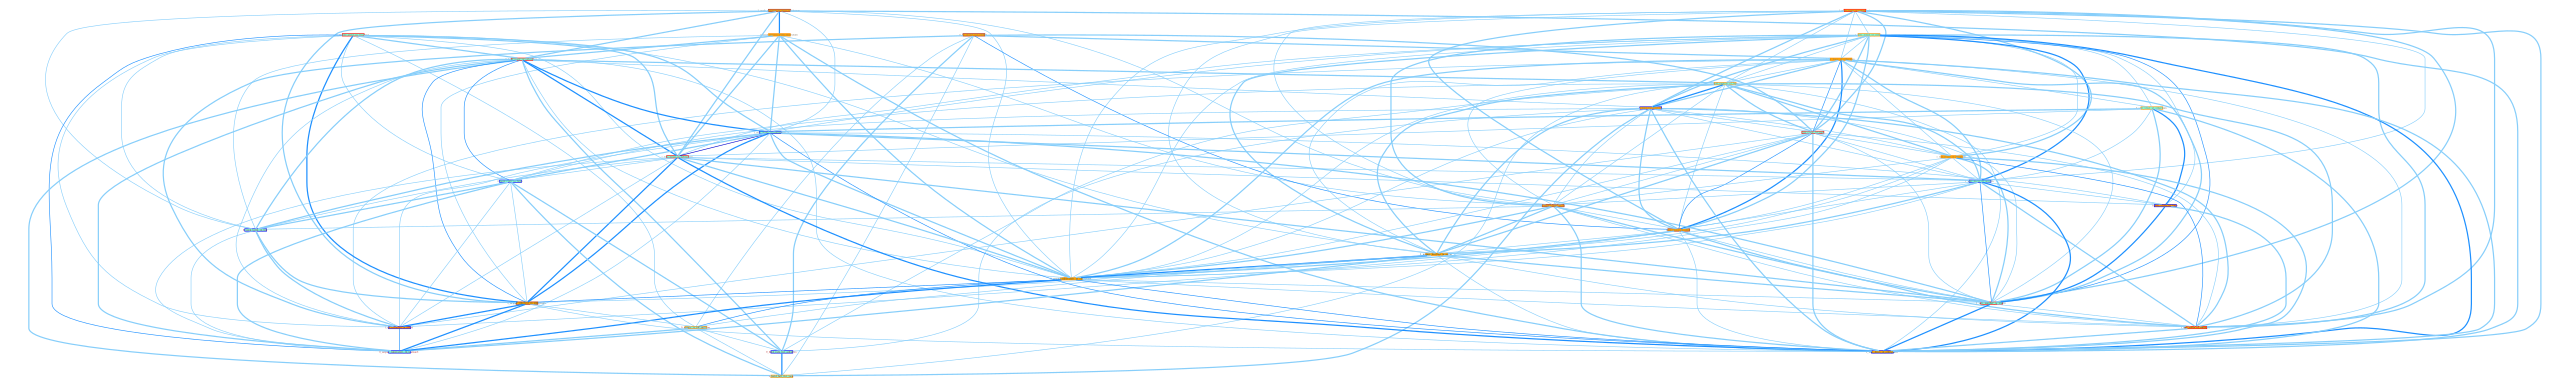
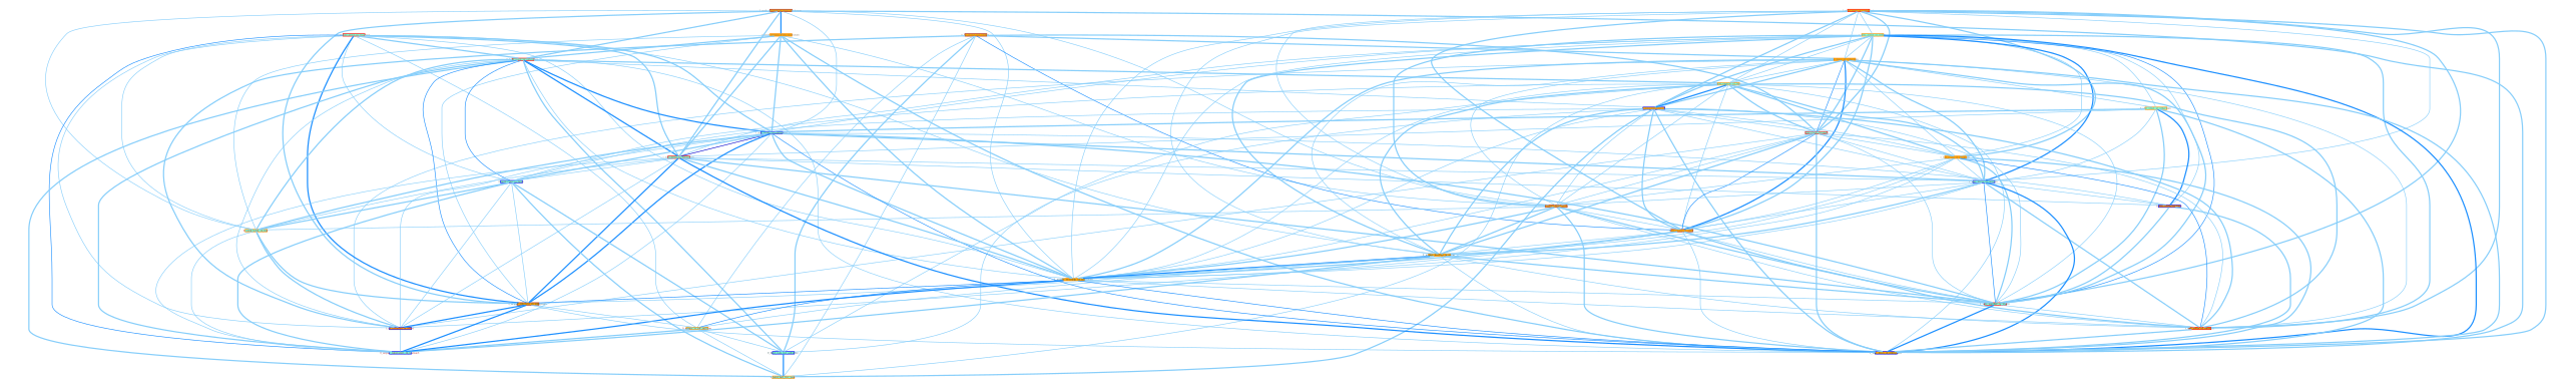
  graph {
    node [color=darkorange fillcolor=orange fixedsize=true fontcolor="#8b7d6b" fontsize=4 shape=polygon style=filled]
    edge [color="#87cefa" style=solid w=1]
    "1_seen_peak_of_construct " [color=red height=.06 width=.5]
    "1_sell_some_of_check " [fillcolor=aquamarine height=.06 width=.5]
    "1_seek_accommod_with_entitynam " [color=brown height=.06 width=.5]
    "0_seek_billion_from_entitynam " [height=.06 width=.5]
    "0_us_proce_for_reduct " [color=brown height=.06 width=.5]
    "1_us_base_of_othernum " [height=.06 width=.5]
    "1_acquir_posit_in_franchis " [color=red fillcolor=aquamarine height=.06 width=.5]
    "0_hold_meet_in_entitynam " [color=red fillcolor=aquamarine height=.06 width=.5]
    "1_hold_equival_of_hear " [fillcolor=aquamarine height=.06 width=.5]
    "0_sell_steel_at_othernum " [fillcolor=aquamarine height=.06 width=.5]
    "1_hold_form_of_it " [color=blue height=.06 width=.5]
    "1_sell_stake_in_entitynam " [color=blue fillcolor=aquamarine height=.06 width=.5]
    "1_us_color_of_flag " [color=red fillcolor=aquamarine height=.06 width=.5]
    "1_sell_plant_in_entitynam " [color=red fillcolor=aquamarine height=.06 width=.5]
    "1_see_flock_of_program " [height=.06 width=.5]
    "1_sell_decis_of_govern " [color=blue fillcolor=aquamarine height=.06 width=.5]
    "1_seek_repay_of_a " [color=brown height=.06 width=.5]
    "1_us_proce_of_offer " [color=brown height=.06 width=.5]
    "0_hold_ralli_in_hope " [color=blue fillcolor=aquamarine height=.06 width=.5]
-   "0_seek_term_in_bid " [color=blue fillcolor=aquamarine fontcolor="#b22222" height=.06 width=.5]
+   "0_seek_term_in_bid " [fillcolor=aquamarine fontcolor="#b22222" height=.06 width=.5]
    "0_us_techniqu_in_heart " [color=blue fontcolor="#b22222" height=.06 width=.5]
    "0_acquir_it_for_million " [fillcolor=aquamarine fontcolor="#b22222" height=.06 width=.5]
    "0_acquir_laboratori_in_transact " [color=blue fillcolor=aquamarine fontcolor="#b22222" height=.06 width=.5]
    "0_sell_stock_at_time " [color=blue fontcolor="#b22222" height=.06 width=.5]
    "1_hold_bill_for_year " [fillcolor=aquamarine fontcolor="#b22222" height=.06 width=.5]
    "1_acquir_million_of_asset " [fontcolor="#2f4f4f" height=.06 width=.5]
-   "1_acquir_laboratori_of_entitynam " [fontcolor="#2f4f4f" height=.06 width=.5]
+   "1_acquir_laboratori_of_entitynam " [fontcolor="#2f4f4f" height=.06 width=.5 label="1_acquir_techniqu_of_entitynam"]
    "1_sell_number_of_share " [color=red fillcolor=aquamarine fontcolor="#2f4f4f" height=.06 width=.5]
    "1_see_reviv_of_interest " [color=red fontcolor="#2f4f4f" height=.06 width=.5]
    "1_sell_divis_of_entitynam " [color=blue fontcolor="#2f4f4f" height=.06 width=.5]
    "1_acquir_interest_in_entitynam " [color=brown fontcolor="#2f4f4f" height=.06 width=.5]
-   "0_hold_rate_for_advertis " [color=blue fillcolor=aquamarine fontcolor="#b22222" height=.06 width=.5]
+   "0_hold_rate_for_advertis " [color=blue fillcolor=aquamarine fontcolor="#2f4f4f" height=.06 width=.5]
    subgraph sub_1 {
      "1_seen_peak_of_construct "
      "1_sell_some_of_check "
      "1_seek_accommod_with_entitynam "
      "0_seek_billion_from_entitynam "
      "0_us_proce_for_reduct "
      "1_us_base_of_othernum "
      "1_acquir_posit_in_franchis "
      "0_hold_meet_in_entitynam "
      "1_hold_equival_of_hear "
      "0_sell_steel_at_othernum "
      "1_hold_form_of_it "
      "1_sell_stake_in_entitynam "
      "1_us_color_of_flag "
      "1_sell_plant_in_entitynam "
      "1_see_flock_of_program "
      "1_sell_decis_of_govern "
      "1_seek_repay_of_a "
      "1_us_proce_of_offer "
      "0_hold_ralli_in_hope "
    }
    subgraph sub_2 {
      "0_seek_term_in_bid "
      "0_us_techniqu_in_heart "
      "0_acquir_it_for_million "
      "0_acquir_laboratori_in_transact "
      "0_sell_stock_at_time "
      "1_hold_bill_for_year "
    }
    "1_seen_peak_of_construct " -- "1_sell_some_of_check "
    "1_seen_peak_of_construct " -- "1_us_base_of_othernum "
    "1_seen_peak_of_construct " -- "1_hold_equival_of_hear "
    "1_seen_peak_of_construct " -- "1_hold_form_of_it " [style=bold]
    "1_seen_peak_of_construct " -- "1_us_color_of_flag " [style=bold]
    "1_seen_peak_of_construct " -- "1_see_flock_of_program " [style=bold]
    "1_seen_peak_of_construct " -- "1_sell_decis_of_govern "
    "1_seen_peak_of_construct " -- "1_seek_repay_of_a "
    "1_seen_peak_of_construct " -- "1_us_proce_of_offer " [style=bold]
    "1_seen_peak_of_construct " -- "1_acquir_million_of_asset "
    "1_seen_peak_of_construct " -- "1_acquir_laboratori_of_entitynam "
    "1_seen_peak_of_construct " -- "1_sell_number_of_share " [style=bold]
    "1_seen_peak_of_construct " -- "1_see_reviv_of_interest " [style=bold]
    "1_seen_peak_of_construct " -- "1_sell_divis_of_entitynam " [style=bold]
    "1_sell_some_of_check " -- "1_us_base_of_othernum "
    "1_sell_some_of_check " -- "1_hold_equival_of_hear "
    "1_sell_some_of_check " -- "0_sell_steel_at_othernum "
    "1_sell_some_of_check " -- "1_hold_form_of_it " [style=bold]
    "1_sell_some_of_check " -- "1_sell_stake_in_entitynam "
    "1_sell_some_of_check " -- "1_us_color_of_flag " [style=bold]
    "1_sell_some_of_check " -- "1_sell_plant_in_entitynam "
    "1_sell_some_of_check " -- "1_see_flock_of_program "
    "1_sell_some_of_check " -- "1_sell_decis_of_govern " [color="#1e90ff" style=bold w=2]
    "1_sell_some_of_check " -- "1_seek_repay_of_a " [style=bold]
    "1_sell_some_of_check " -- "1_us_proce_of_offer " [style=bold]
    "1_sell_some_of_check " -- "0_sell_stock_at_time "
    "1_sell_some_of_check " -- "1_acquir_million_of_asset " [style=bold]
    "1_sell_some_of_check " -- "1_acquir_laboratori_of_entitynam "
    "1_sell_some_of_check " -- "1_sell_number_of_share " [color="#1e90ff" w=2]
    "1_sell_some_of_check " -- "1_see_reviv_of_interest " [style=bold]
    "1_sell_some_of_check " -- "1_sell_divis_of_entitynam " [color="#1e90ff" style=bold w=2]
    "1_seek_accommod_with_entitynam " -- "0_seek_billion_from_entitynam " [color="#1e90ff" style=bold w=2]
    "1_seek_accommod_with_entitynam " -- "0_hold_meet_in_entitynam " [style=bold]
    "1_seek_accommod_with_entitynam " -- "1_sell_stake_in_entitynam "
    "1_seek_accommod_with_entitynam " -- "1_sell_plant_in_entitynam " [style=bold]
    "1_seek_accommod_with_entitynam " -- "1_seek_repay_of_a "
    "1_seek_accommod_with_entitynam " -- "0_seek_term_in_bid "
    "1_seek_accommod_with_entitynam " -- "1_acquir_laboratori_of_entitynam "
    "1_seek_accommod_with_entitynam " -- "1_sell_divis_of_entitynam " [style=bold]
    "1_seek_accommod_with_entitynam " -- "1_acquir_interest_in_entitynam " [style=bold]
    "0_seek_billion_from_entitynam " -- "0_hold_meet_in_entitynam " [style=bold]
    "0_seek_billion_from_entitynam " -- "1_sell_stake_in_entitynam " [style=bold]
    "0_seek_billion_from_entitynam " -- "1_sell_plant_in_entitynam " [style=bold]
    "0_seek_billion_from_entitynam " -- "1_seek_repay_of_a "
    "0_seek_billion_from_entitynam " -- "0_seek_term_in_bid "
    "0_seek_billion_from_entitynam " -- "1_acquir_laboratori_of_entitynam " [style=bold]
    "0_seek_billion_from_entitynam " -- "1_sell_divis_of_entitynam " [style=bold]
    "0_seek_billion_from_entitynam " -- "1_acquir_interest_in_entitynam "
    "0_us_proce_for_reduct " -- "1_us_base_of_othernum " [style=bold]
    "0_us_proce_for_reduct " -- "1_us_color_of_flag " [style=bold]
    "0_us_proce_for_reduct " -- "1_us_proce_of_offer " [color="#1e90ff" w=2]
    "0_us_proce_for_reduct " -- "0_us_techniqu_in_heart " [style=bold]
    "0_us_proce_for_reduct " -- "0_acquir_it_for_million "
    "0_us_proce_for_reduct " -- "1_hold_bill_for_year "
    "0_us_proce_for_reduct " -- "0_hold_rate_for_advertis " [style=bold]
    "1_us_base_of_othernum " -- "1_hold_equival_of_hear "
    "1_us_base_of_othernum " -- "0_sell_steel_at_othernum "
    "1_us_base_of_othernum " -- "1_hold_form_of_it " [style=bold]
    "1_us_base_of_othernum " -- "1_us_color_of_flag " [color="#1e90ff" w=2]
    "1_us_base_of_othernum " -- "1_see_flock_of_program "
    "1_us_base_of_othernum " -- "1_sell_decis_of_govern " [style=bold]
    "1_us_base_of_othernum " -- "1_seek_repay_of_a "
    "1_us_base_of_othernum " -- "1_us_proce_of_offer " [color="#1e90ff" style=bold w=2]
    "1_us_base_of_othernum " -- "0_us_techniqu_in_heart "
    "1_us_base_of_othernum " -- "1_acquir_million_of_asset "
    "1_us_base_of_othernum " -- "1_acquir_laboratori_of_entitynam " [style=bold]
    "1_us_base_of_othernum " -- "1_sell_number_of_share " [style=bold]
    "1_us_base_of_othernum " -- "1_see_reviv_of_interest "
    "1_us_base_of_othernum " -- "1_sell_divis_of_entitynam " [style=bold]
    "1_acquir_posit_in_franchis " -- "0_hold_meet_in_entitynam " [style=bold]
    "1_acquir_posit_in_franchis " -- "1_sell_stake_in_entitynam " [style=bold]
    "1_acquir_posit_in_franchis " -- "1_sell_plant_in_entitynam " [style=bold]
    "1_acquir_posit_in_franchis " -- "0_hold_ralli_in_hope "
    "1_acquir_posit_in_franchis " -- "0_seek_term_in_bid "
    "1_acquir_posit_in_franchis " -- "0_us_techniqu_in_heart "
    "1_acquir_posit_in_franchis " -- "0_acquir_it_for_million "
    "1_acquir_posit_in_franchis " -- "0_acquir_laboratori_in_transact " [color="#1e90ff" w=2]
    "1_acquir_posit_in_franchis " -- "1_acquir_million_of_asset "
    "1_acquir_posit_in_franchis " -- "1_acquir_laboratori_of_entitynam "
    "1_acquir_posit_in_franchis " -- "1_acquir_interest_in_entitynam " [color="#1e90ff" style=bold w=2]
    "0_hold_meet_in_entitynam " -- "1_hold_equival_of_hear " [style=bold]
    "0_hold_meet_in_entitynam " -- "1_hold_form_of_it "
    "0_hold_meet_in_entitynam " -- "1_sell_stake_in_entitynam " [color="#1e90ff" style=bold w=2]
    "0_hold_meet_in_entitynam " -- "1_sell_plant_in_entitynam " [color="#1e90ff" style=bold w=2]
    "0_hold_meet_in_entitynam " -- "0_hold_ralli_in_hope " [color="#1e90ff" w=2]
    "0_hold_meet_in_entitynam " -- "0_seek_term_in_bid " [style=bold]
    "0_hold_meet_in_entitynam " -- "0_us_techniqu_in_heart "
    "0_hold_meet_in_entitynam " -- "0_acquir_laboratori_in_transact " [style=bold]
    "0_hold_meet_in_entitynam " -- "1_hold_bill_for_year " [style=bold]
    "0_hold_meet_in_entitynam " -- "1_acquir_laboratori_of_entitynam "
    "0_hold_meet_in_entitynam " -- "1_sell_divis_of_entitynam "
    "0_hold_meet_in_entitynam " -- "1_acquir_interest_in_entitynam " [color="#1e90ff" w=2]
    "0_hold_meet_in_entitynam " -- "0_hold_rate_for_advertis " [style=bold]
    "1_hold_equival_of_hear " -- "1_hold_form_of_it " [color="#1e90ff" style=bold w=2]
    "1_hold_equival_of_hear " -- "1_us_color_of_flag " [style=bold]
    "1_hold_equival_of_hear " -- "1_see_flock_of_program " [style=bold]
    "1_hold_equival_of_hear " -- "1_sell_decis_of_govern " [style=bold]
    "1_hold_equival_of_hear " -- "1_seek_repay_of_a "
    "1_hold_equival_of_hear " -- "1_us_proce_of_offer "
    "1_hold_equival_of_hear " -- "0_hold_ralli_in_hope "
    "1_hold_equival_of_hear " -- "1_hold_bill_for_year "
    "1_hold_equival_of_hear " -- "1_acquir_million_of_asset " [style=bold]
    "1_hold_equival_of_hear " -- "1_acquir_laboratori_of_entitynam "
    "1_hold_equival_of_hear " -- "1_sell_number_of_share "
    "1_hold_equival_of_hear " -- "1_see_reviv_of_interest " [style=bold]
    "1_hold_equival_of_hear " -- "1_sell_divis_of_entitynam "
    "1_hold_equival_of_hear " -- "0_hold_rate_for_advertis "
    "0_sell_steel_at_othernum " -- "1_sell_stake_in_entitynam " [style=bold]
    "0_sell_steel_at_othernum " -- "1_sell_plant_in_entitynam "
    "0_sell_steel_at_othernum " -- "1_sell_decis_of_govern "
    "0_sell_steel_at_othernum " -- "0_sell_stock_at_time " [color="#1e90ff" style=bold w=2]
    "0_sell_steel_at_othernum " -- "1_sell_number_of_share " [style=bold]
    "0_sell_steel_at_othernum " -- "1_sell_divis_of_entitynam " [style=bold]
    "1_hold_form_of_it " -- "1_us_color_of_flag "
    "1_hold_form_of_it " -- "1_see_flock_of_program "
    "1_hold_form_of_it " -- "1_sell_decis_of_govern "
    "1_hold_form_of_it " -- "1_seek_repay_of_a "
    "1_hold_form_of_it " -- "1_us_proce_of_offer " [style=bold]
    "1_hold_form_of_it " -- "0_hold_ralli_in_hope "
    "1_hold_form_of_it " -- "1_hold_bill_for_year " [style=bold]
    "1_hold_form_of_it " -- "1_acquir_million_of_asset " [style=bold]
    "1_hold_form_of_it " -- "1_acquir_laboratori_of_entitynam "
    "1_hold_form_of_it " -- "1_sell_number_of_share "
    "1_hold_form_of_it " -- "1_see_reviv_of_interest " [style=bold]
    "1_hold_form_of_it " -- "1_sell_divis_of_entitynam " [style=bold]
    "1_hold_form_of_it " -- "0_hold_rate_for_advertis "
    "1_sell_stake_in_entitynam " -- "1_sell_plant_in_entitynam " [color="#0000cd" w=3]
    "1_sell_stake_in_entitynam " -- "1_sell_decis_of_govern " [style=bold]
    "1_sell_stake_in_entitynam " -- "0_hold_ralli_in_hope " [style=bold]
    "1_sell_stake_in_entitynam " -- "0_seek_term_in_bid " [style=bold]
    "1_sell_stake_in_entitynam " -- "0_us_techniqu_in_heart "
    "1_sell_stake_in_entitynam " -- "0_acquir_laboratori_in_transact "
    "1_sell_stake_in_entitynam " -- "0_sell_stock_at_time "
    "1_sell_stake_in_entitynam " -- "1_acquir_laboratori_of_entitynam " [style=bold]
    "1_sell_stake_in_entitynam " -- "1_sell_number_of_share " [style=bold]
    "1_sell_stake_in_entitynam " -- "1_sell_divis_of_entitynam " [color="#1e90ff" w=2]
    "1_sell_stake_in_entitynam " -- "1_acquir_interest_in_entitynam " [color="#1e90ff" style=bold w=2]
    "1_us_color_of_flag " -- "1_see_flock_of_program "
    "1_us_color_of_flag " -- "1_sell_decis_of_govern "
    "1_us_color_of_flag " -- "1_seek_repay_of_a "
    "1_us_color_of_flag " -- "1_us_proce_of_offer " [color="#1e90ff" w=2]
    "1_us_color_of_flag " -- "0_us_techniqu_in_heart "
    "1_us_color_of_flag " -- "1_acquir_million_of_asset " [style=bold]
    "1_us_color_of_flag " -- "1_acquir_laboratori_of_entitynam "
    "1_us_color_of_flag " -- "1_sell_number_of_share "
    "1_us_color_of_flag " -- "1_see_reviv_of_interest "
    "1_us_color_of_flag " -- "1_sell_divis_of_entitynam " [style=bold]
    "1_sell_plant_in_entitynam " -- "1_sell_decis_of_govern "
    "1_sell_plant_in_entitynam " -- "0_hold_ralli_in_hope "
    "1_sell_plant_in_entitynam " -- "0_seek_term_in_bid "
    "1_sell_plant_in_entitynam " -- "0_us_techniqu_in_heart "
    "1_sell_plant_in_entitynam " -- "0_acquir_laboratori_in_transact "
    "1_sell_plant_in_entitynam " -- "0_sell_stock_at_time "
    "1_sell_plant_in_entitynam " -- "1_acquir_laboratori_of_entitynam " [style=bold]
    "1_sell_plant_in_entitynam " -- "1_sell_number_of_share " [style=bold]
    "1_sell_plant_in_entitynam " -- "1_sell_divis_of_entitynam " [color="#1e90ff" style=bold w=2]
    "1_sell_plant_in_entitynam " -- "1_acquir_interest_in_entitynam " [color="#1e90ff" style=bold w=2]
    "1_see_flock_of_program " -- "1_sell_decis_of_govern "
    "1_see_flock_of_program " -- "1_seek_repay_of_a "
    "1_see_flock_of_program " -- "1_us_proce_of_offer "
    "1_see_flock_of_program " -- "1_acquir_million_of_asset "
    "1_see_flock_of_program " -- "1_acquir_laboratori_of_entitynam "
    "1_see_flock_of_program " -- "1_sell_number_of_share " [style=bold]
    "1_see_flock_of_program " -- "1_see_reviv_of_interest " [color="#1e90ff" w=2]
    "1_see_flock_of_program " -- "1_sell_divis_of_entitynam " [style=bold]
    "1_sell_decis_of_govern " -- "1_seek_repay_of_a "
    "1_sell_decis_of_govern " -- "1_us_proce_of_offer "
    "1_sell_decis_of_govern " -- "0_sell_stock_at_time "
    "1_sell_decis_of_govern " -- "1_acquir_million_of_asset " [style=bold]
    "1_sell_decis_of_govern " -- "1_acquir_laboratori_of_entitynam "
    "1_sell_decis_of_govern " -- "1_sell_number_of_share " [color="#1e90ff" w=2]
    "1_sell_decis_of_govern " -- "1_see_reviv_of_interest " [style=bold]
    "1_sell_decis_of_govern " -- "1_sell_divis_of_entitynam " [color="#1e90ff" style=bold w=2]
    "1_seek_repay_of_a " -- "1_us_proce_of_offer "
    "1_seek_repay_of_a " -- "0_seek_term_in_bid "
    "1_seek_repay_of_a " -- "1_acquir_million_of_asset " [style=bold]
    "1_seek_repay_of_a " -- "1_acquir_laboratori_of_entitynam " [style=bold]
    "1_seek_repay_of_a " -- "1_sell_number_of_share " [style=bold]
    "1_seek_repay_of_a " -- "1_see_reviv_of_interest "
    "1_seek_repay_of_a " -- "1_sell_divis_of_entitynam " [style=bold]
    "1_us_proce_of_offer " -- "0_us_techniqu_in_heart "
    "1_us_proce_of_offer " -- "1_acquir_million_of_asset "
    "1_us_proce_of_offer " -- "1_acquir_laboratori_of_entitynam " [style=bold]
    "1_us_proce_of_offer " -- "1_sell_number_of_share "
    "1_us_proce_of_offer " -- "1_see_reviv_of_interest " [style=bold]
    "1_us_proce_of_offer " -- "1_sell_divis_of_entitynam "
    "0_hold_ralli_in_hope " -- "0_seek_term_in_bid " [style=bold]
    "0_hold_ralli_in_hope " -- "0_us_techniqu_in_heart "
    "0_hold_ralli_in_hope " -- "0_acquir_laboratori_in_transact " [style=bold]
    "0_hold_ralli_in_hope " -- "1_hold_bill_for_year " [style=bold]
    "0_hold_ralli_in_hope " -- "1_acquir_interest_in_entitynam "
    "0_hold_ralli_in_hope " -- "0_hold_rate_for_advertis " [style=bold]
    "0_seek_term_in_bid " -- "0_us_techniqu_in_heart " [style=bold]
    "0_seek_term_in_bid " -- "0_acquir_laboratori_in_transact "
    "0_seek_term_in_bid " -- "1_acquir_interest_in_entitynam " [style=bold]
-   "0_us_techniqu_in_heart " -- "0_acquir_laboratori_in_transact " [color="#1e90ff"]
+   "0_us_techniqu_in_heart " -- "0_acquir_laboratori_in_transact "
    "0_acquir_it_for_million " -- "0_acquir_laboratori_in_transact " [style=bold]
    "0_acquir_it_for_million " -- "1_hold_bill_for_year "
    "0_acquir_it_for_million " -- "0_hold_rate_for_advertis "
-   "0_sell_stock_at_time " -- "1_sell_number_of_share " [color="#1e90ff" style=bold]
+   "0_sell_stock_at_time " -- "1_sell_number_of_share " [style=bold]
    "0_sell_stock_at_time " -- "1_sell_divis_of_entitynam " [style=bold]
    "1_acquir_million_of_asset " -- "0_acquir_it_for_million "
    "1_acquir_million_of_asset " -- "0_acquir_laboratori_in_transact " [style=bold]
    "1_acquir_million_of_asset " -- "1_acquir_laboratori_of_entitynam " [color="#1e90ff" style=bold w=2]
    "1_acquir_million_of_asset " -- "1_sell_number_of_share " [style=bold]
    "1_acquir_million_of_asset " -- "1_see_reviv_of_interest "
    "1_acquir_million_of_asset " -- "1_sell_divis_of_entitynam "
    "1_acquir_million_of_asset " -- "1_acquir_interest_in_entitynam "
    "1_acquir_laboratori_of_entitynam " -- "0_acquir_it_for_million " [color="#1e90ff"]
    "1_acquir_laboratori_of_entitynam " -- "0_acquir_laboratori_in_transact " [color="#1e90ff" style=bold w=2]
    "1_acquir_laboratori_of_entitynam " -- "1_sell_number_of_share "
    "1_acquir_laboratori_of_entitynam " -- "1_see_reviv_of_interest "
    "1_acquir_laboratori_of_entitynam " -- "1_sell_divis_of_entitynam " [color="#1e90ff" w=2]
    "1_acquir_laboratori_of_entitynam " -- "1_acquir_interest_in_entitynam " [color="#1e90ff" w=2]
    "1_sell_number_of_share " -- "1_see_reviv_of_interest "
    "1_sell_number_of_share " -- "1_sell_divis_of_entitynam " [color="#1e90ff" style=bold w=2]
    "1_see_reviv_of_interest " -- "1_sell_divis_of_entitynam " [style=bold]
    "1_acquir_interest_in_entitynam " -- "0_us_techniqu_in_heart " [color="#1e90ff" style=bold]
    "1_acquir_interest_in_entitynam " -- "0_acquir_it_for_million "
    "1_acquir_interest_in_entitynam " -- "0_acquir_laboratori_in_transact " [color="#1e90ff" style=bold w=2]
    "1_acquir_interest_in_entitynam " -- "1_sell_divis_of_entitynam "
    "0_hold_rate_for_advertis " -- "1_hold_bill_for_year " [color="#1e90ff" style=bold w=2]
  }
